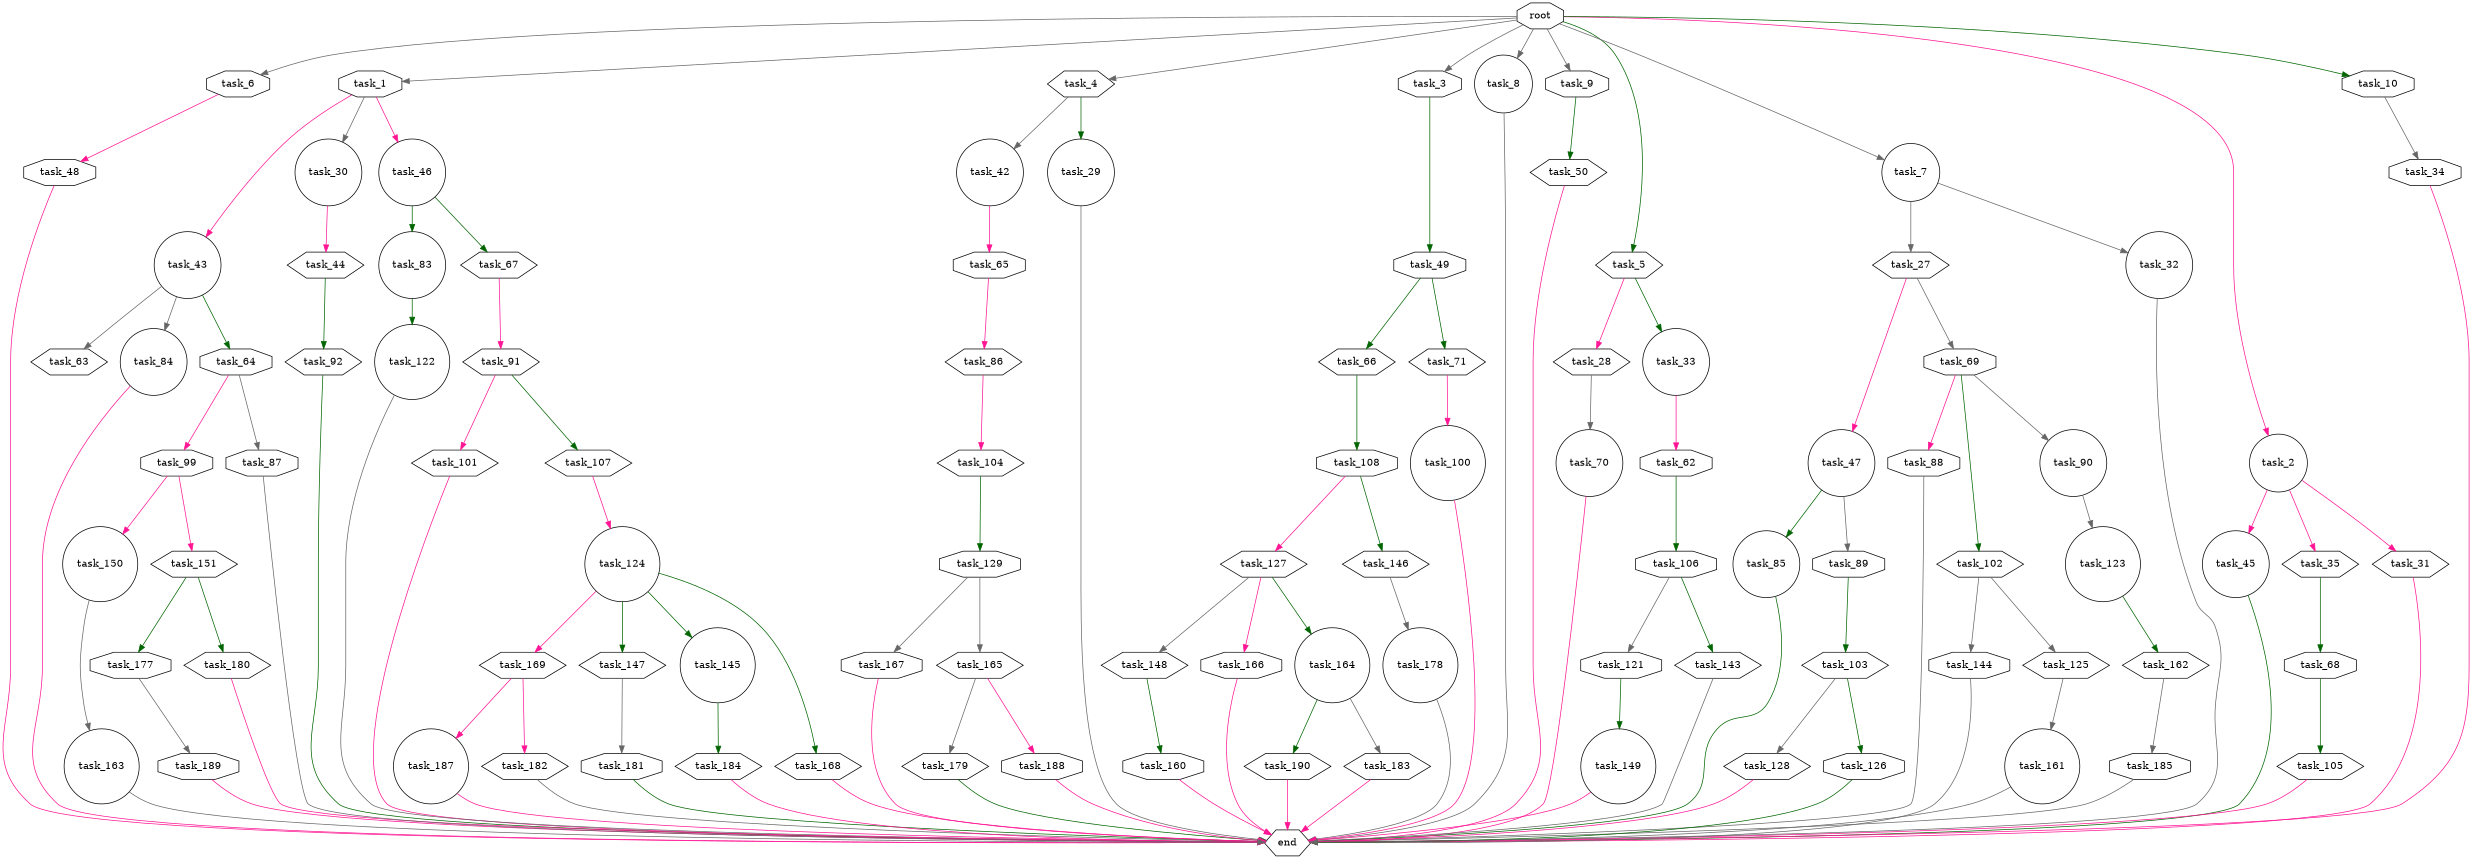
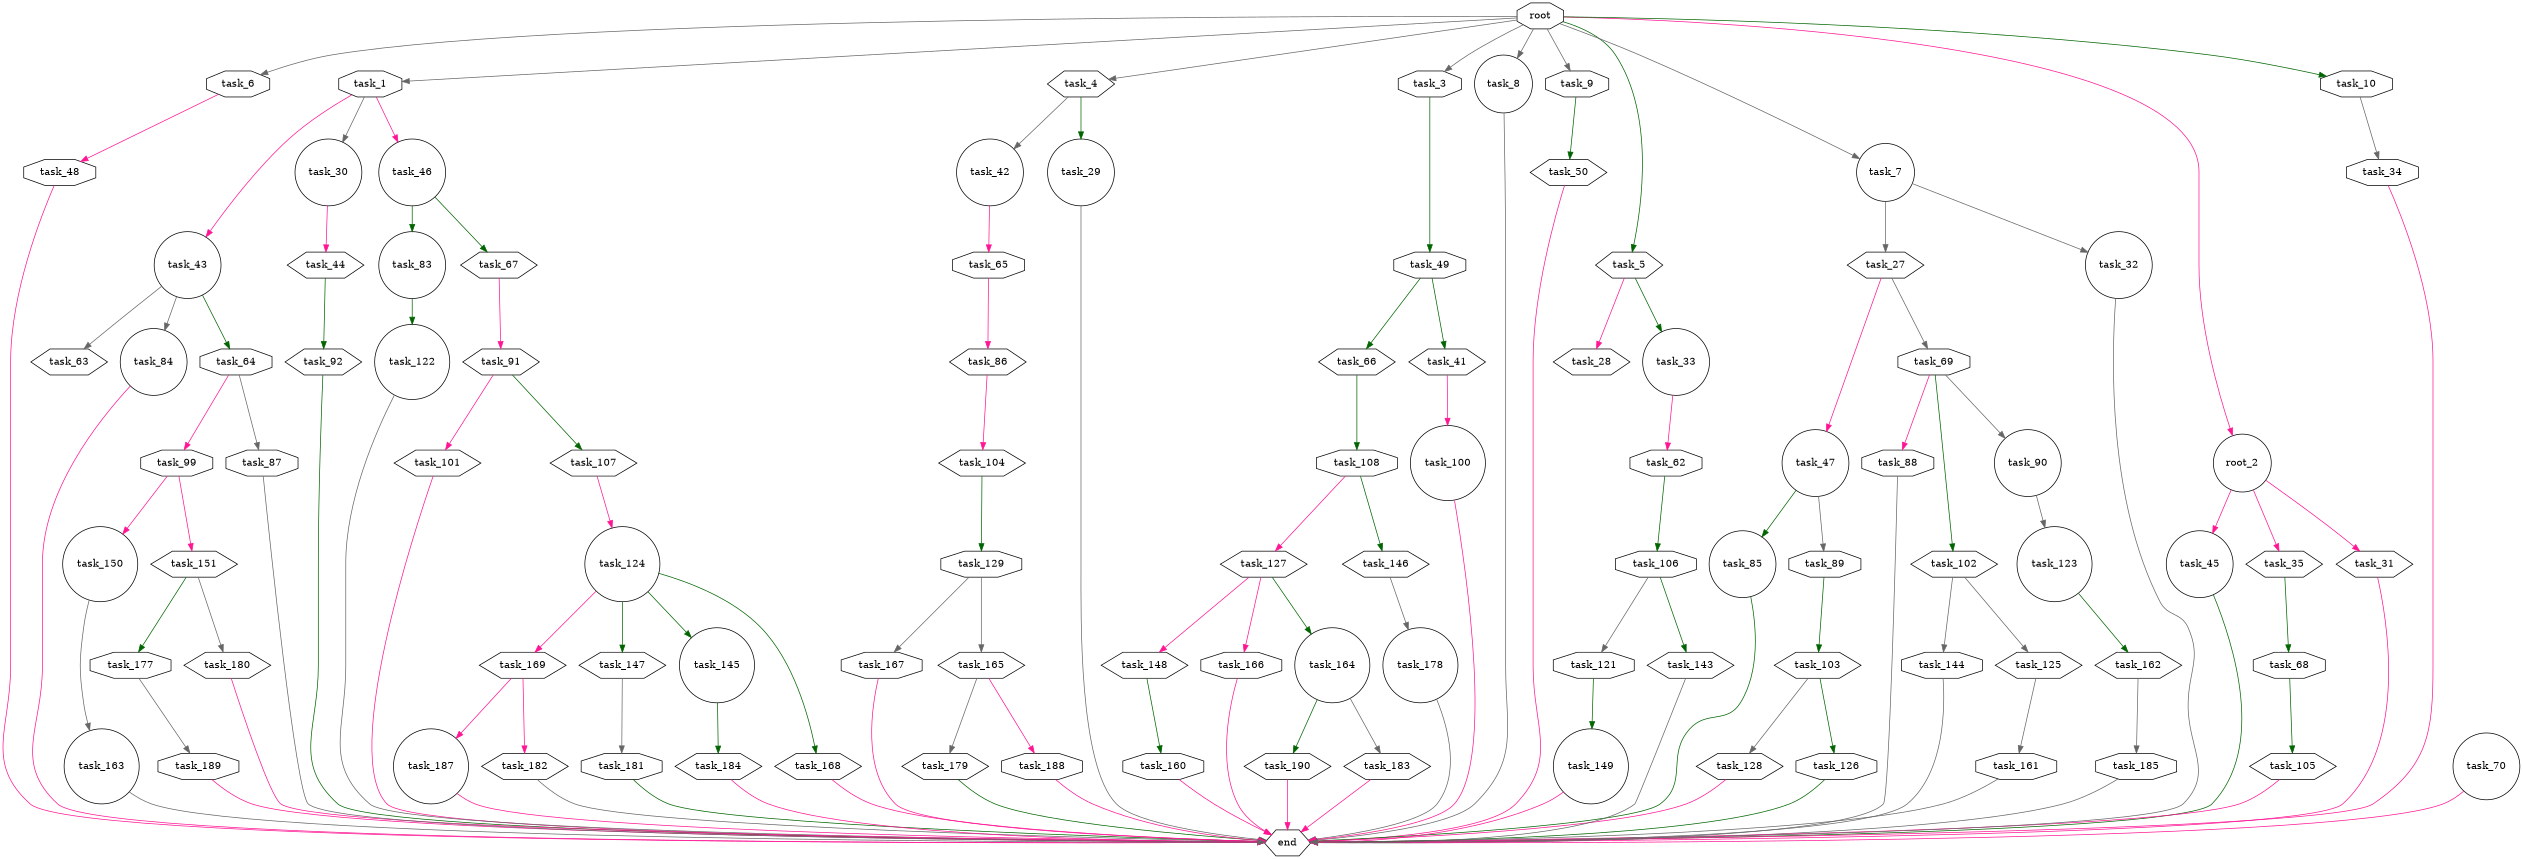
  digraph {
    node [shape=hexagon]
    edge [color=deeppink]
    task_6 [shape=octagon]
    task_48 [shape=octagon]
    end
    task_187 [shape=circle]
    task_169
    task_182
    task_91
    task_101
    task_107
    task_124 [shape=circle]
    task_45 [shape=circle]
    task_123 [shape=circle]
    task_162
    task_185 [shape=octagon]
    task_44
    task_92
    task_108 [shape=octagon]
    task_66
    task_127
    task_146
    task_1 [shape=octagon]
    task_43 [shape=circle]
    task_30 [shape=circle]
    task_46 [shape=circle]
    task_63
    task_84 [shape=circle]
    task_64 [shape=octagon]
    task_83 [shape=circle]
    task_67
    task_150 [shape=circle]
    task_163 [shape=circle]
    task_68 [shape=octagon]
    task_105
    task_190
    task_65 [shape=octagon]
    task_86
    task_104
    task_122 [shape=circle]
    root [shape=octagon]
    task_4
    task_3 [shape=octagon]
    task_8 [shape=circle]
    task_9 [shape=octagon]
    task_5
    task_7 [shape=circle]
-   task_2 [shape=circle]
+   task_2 [shape=circle label=root_2]
    task_10 [shape=octagon]
    task_42 [shape=circle]
    task_29 [shape=circle]
    task_49 [shape=octagon]
    task_50
    task_28
    task_33 [shape=circle]
    task_27
    task_32 [shape=circle]
    task_35
    task_31
    task_34 [shape=octagon]
    task_179
    task_144 [shape=octagon]
    task_160 [shape=octagon]
    task_148
-   task_71
+   task_71 [label=task_41]
    task_129 [shape=octagon]
    task_181 [shape=octagon]
    task_147
    task_189 [shape=octagon]
    task_178 [shape=circle]
    task_184
    task_47 [shape=circle]
    task_69 [shape=octagon]
    task_85 [shape=circle]
    task_89 [shape=octagon]
    task_88 [shape=octagon]
    task_102
    task_90 [shape=circle]
    task_177 [shape=octagon]
    task_70 [shape=circle]
    task_62 [shape=octagon]
    task_166 [shape=octagon]
    task_145 [shape=circle]
    task_168
    task_100 [shape=circle]
    task_128
    task_167 [shape=octagon]
    task_188 [shape=octagon]
    task_151
    task_180
    task_99 [shape=octagon]
    task_126 [shape=octagon]
    task_106 [shape=octagon]
    task_121 [shape=octagon]
    task_143
    task_149 [shape=circle]
    task_165
    task_87 [shape=octagon]
    task_103
    task_164 [shape=circle]
    task_183
    task_125
-   task_161 [shape=circle]
+   task_161 [shape=octagon]
    task_6 -> task_48
    task_48 -> end
    task_187 -> end
    task_169 -> task_187
    task_169 -> task_182
    task_182 -> end [color=gray40]
    task_91 -> task_101
    task_91 -> task_107 [color=darkgreen]
    task_101 -> end
    task_107 -> task_124
    task_124 -> task_169
    task_124 -> task_147 [color=darkgreen]
    task_124 -> task_145 [color=darkgreen]
    task_124 -> task_168 [color=darkgreen]
    task_45 -> end [color=darkgreen]
    task_123 -> task_162 [color=darkgreen]
    task_162 -> task_185 [color=gray40]
    task_185 -> end [color=gray40]
    task_44 -> task_92 [color=darkgreen]
    task_92 -> end [color=darkgreen]
    task_108 -> task_127
    task_108 -> task_146 [color=darkgreen]
    task_66 -> task_108 [color=darkgreen]
-   task_127 -> task_148 [color=gray40]
+   task_127 -> task_148
    task_127 -> task_166
    task_127 -> task_164 [color=darkgreen]
    task_146 -> task_178 [color=gray40]
    task_1 -> task_43
    task_1 -> task_30 [color=gray40]
    task_1 -> task_46
    task_43 -> task_63 [color=gray40]
    task_43 -> task_84 [color=gray40]
    task_43 -> task_64 [color=darkgreen]
    task_30 -> task_44
    task_46 -> task_83 [color=darkgreen]
    task_46 -> task_67 [color=darkgreen]
    task_84 -> end
    task_64 -> task_99
    task_64 -> task_87 [color=gray40]
    task_83 -> task_122 [color=darkgreen]
    task_67 -> task_91
    task_150 -> task_163 [color=gray40]
    task_163 -> end [color=gray40]
    task_68 -> task_105 [color=darkgreen]
    task_105 -> end
    task_190 -> end
    task_65 -> task_86
    task_86 -> task_104
    task_104 -> task_129 [color=darkgreen]
    task_122 -> end [color=gray40]
    root -> task_6 [color=gray40]
    root -> task_1 [color=gray40]
    root -> task_4 [color=gray40]
    root -> task_3 [color=gray40]
    root -> task_8 [color=gray40]
    root -> task_9 [color=gray40]
    root -> task_5 [color=darkgreen]
    root -> task_7 [color=gray40]
    root -> task_2
    root -> task_10 [color=darkgreen]
    task_4 -> task_42 [color=gray40]
    task_4 -> task_29 [color=darkgreen]
    task_3 -> task_49 [color=darkgreen]
    task_8 -> end [color=gray40]
    task_9 -> task_50 [color=darkgreen]
    task_5 -> task_28
    task_5 -> task_33 [color=darkgreen]
    task_7 -> task_27 [color=gray40]
    task_7 -> task_32 [color=gray40]
    task_2 -> task_45
    task_2 -> task_35
    task_2 -> task_31
    task_10 -> task_34 [color=gray40]
    task_42 -> task_65
    task_29 -> end [color=gray40]
    task_49 -> task_66 [color=darkgreen]
    task_49 -> task_71 [color=darkgreen]
    task_50 -> end
-   task_28 -> task_70 [color=gray40]
    task_33 -> task_62
    task_27 -> task_47
    task_27 -> task_69 [color=gray40]
    task_32 -> end [color=gray40]
    task_35 -> task_68 [color=darkgreen]
    task_31 -> end
    task_34 -> end
    task_179 -> end [color=darkgreen]
    task_144 -> end [color=gray40]
    task_160 -> end
    task_148 -> task_160 [color=darkgreen]
    task_71 -> task_100
    task_129 -> task_167 [color=gray40]
    task_129 -> task_165 [color=gray40]
    task_181 -> end [color=darkgreen]
    task_147 -> task_181 [color=gray40]
    task_189 -> end
    task_178 -> end [color=gray40]
    task_184 -> end
    task_47 -> task_85 [color=darkgreen]
    task_47 -> task_89 [color=gray40]
    task_69 -> task_88
    task_69 -> task_102 [color=darkgreen]
    task_69 -> task_90 [color=gray40]
    task_85 -> end [color=darkgreen]
    task_89 -> task_103 [color=darkgreen]
    task_88 -> end [color=gray40]
    task_102 -> task_144 [color=gray40]
    task_102 -> task_125 [color=gray40]
    task_90 -> task_123 [color=gray40]
    task_177 -> task_189 [color=gray40]
    task_70 -> end
    task_62 -> task_106 [color=darkgreen]
    task_166 -> end
    task_145 -> task_184 [color=darkgreen]
    task_168 -> end
    task_100 -> end
    task_128 -> end
    task_167 -> end
    task_188 -> end
    task_151 -> task_177 [color=darkgreen]
-   task_151 -> task_180 [color=darkgreen]
+   task_151 -> task_180 [color=gray40]
    task_180 -> end
    task_99 -> task_150
    task_99 -> task_151
    task_126 -> end [color=darkgreen]
    task_106 -> task_121 [color=gray40]
    task_106 -> task_143 [color=darkgreen]
    task_121 -> task_149 [color=darkgreen]
    task_143 -> end [color=gray40]
    task_149 -> end
    task_165 -> task_179 [color=gray40]
    task_165 -> task_188
    task_87 -> end [color=gray40]
    task_103 -> task_128 [color=gray40]
    task_103 -> task_126 [color=darkgreen]
    task_164 -> task_190 [color=darkgreen]
    task_164 -> task_183 [color=gray40]
    task_183 -> end
    task_125 -> task_161 [color=gray40]
    task_161 -> end [color=gray40]
  }
